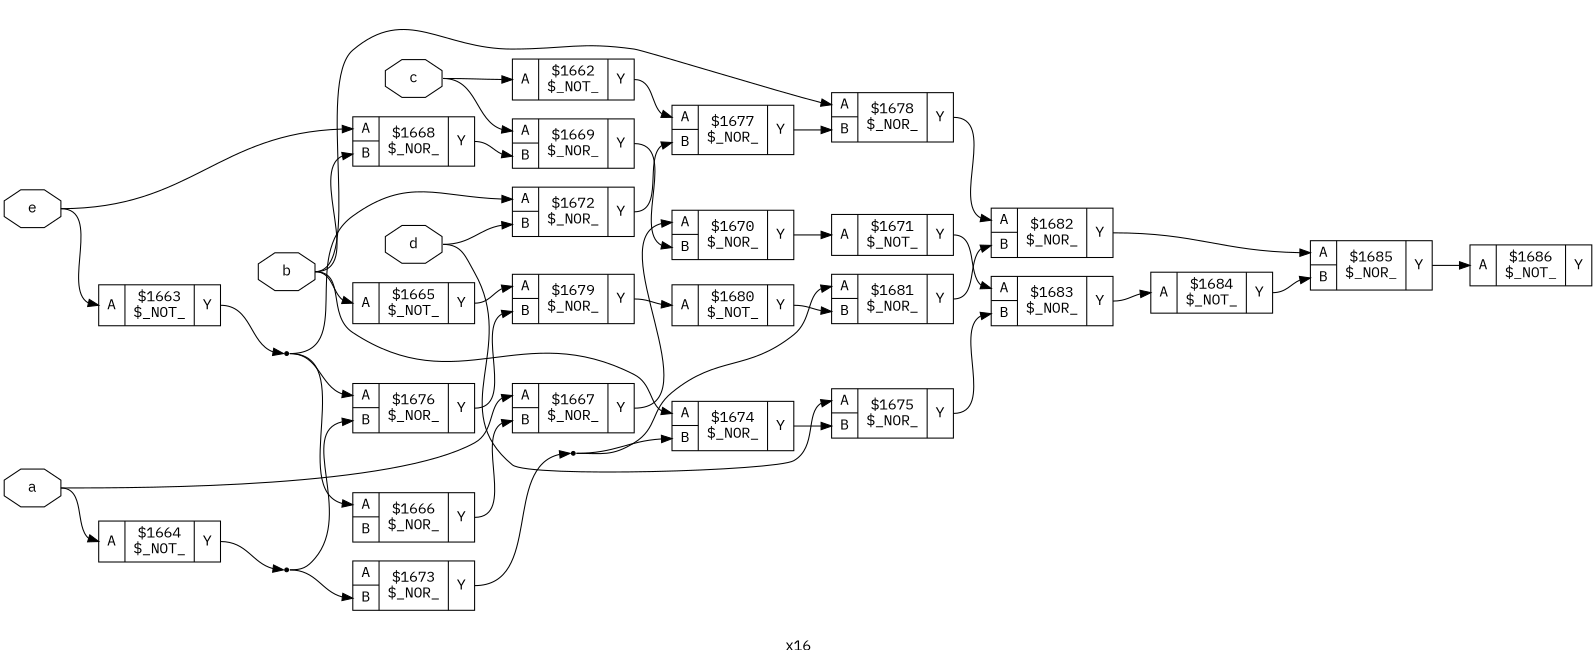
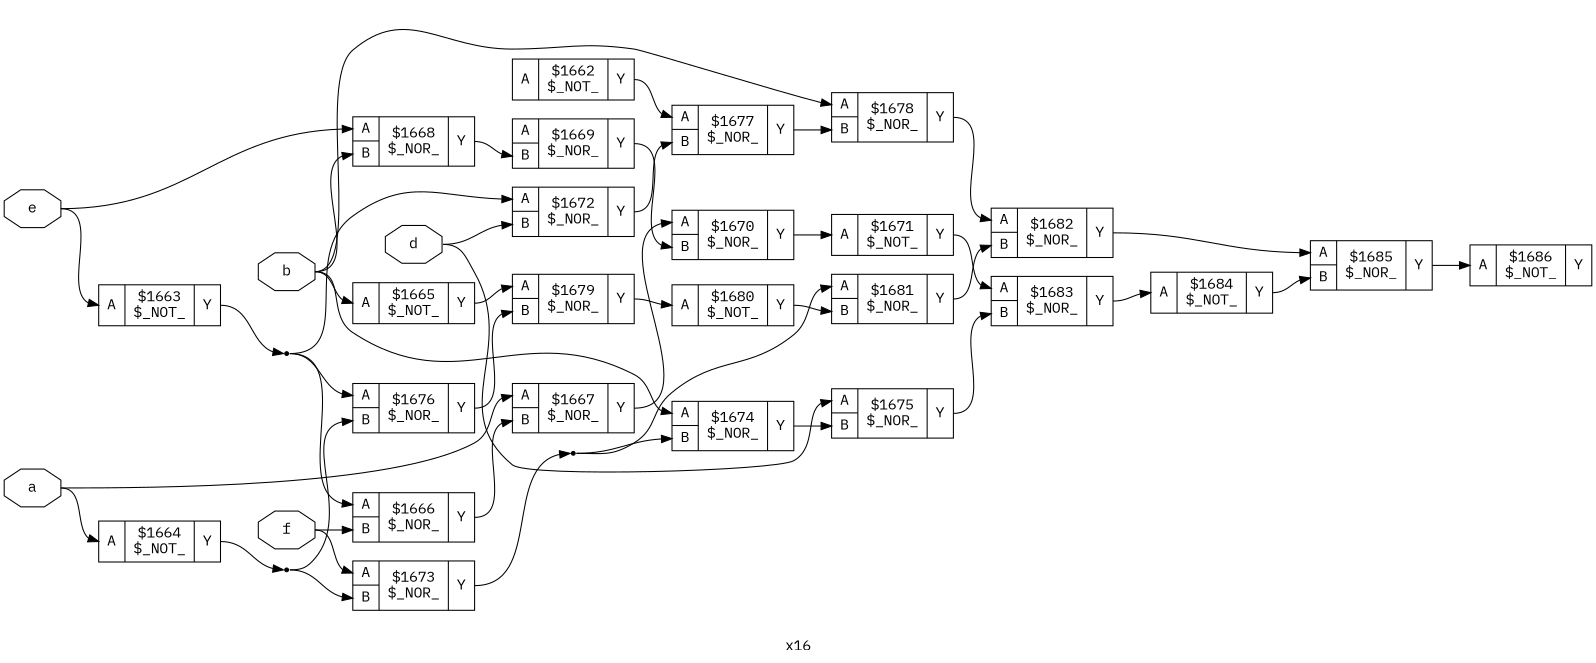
  digraph {
    fontname="IBM Plex Mono"
    label=x16
    rankdir=LR
    remincross=true
    node [fontname="IBM Plex Mono" shape=record]
    edge [color=black fontname="IBM Plex Mono" headport="p32:w" tailport="p33:e"]
    n25 [color=black fontcolor=black label=a shape=octagon]
    c36 [label="{{<p32> A}|$1664\n$_NOT_|{<p33> Y}}"]
    c40 [label="{{<p32> A|<p38> B}|$1667\n$_NOR_|{<p33> Y}}"]
    n1 [shape=point]
    c43 [label="{{<p32> A|<p38> B}|$1670\n$_NOR_|{<p33> Y}}"]
    n26 [color=black fontcolor=black label=b shape=octagon]
    c37 [label="{{<p32> A}|$1665\n$_NOT_|{<p33> Y}}"]
    c41 [label="{{<p32> A|<p38> B}|$1668\n$_NOR_|{<p33> Y}}"]
    c47 [label="{{<p32> A|<p38> B}|$1674\n$_NOR_|{<p33> Y}}"]
    c51 [label="{{<p32> A|<p38> B}|$1678\n$_NOR_|{<p33> Y}}"]
    c52 [label="{{<p32> A|<p38> B}|$1679\n$_NOR_|{<p33> Y}}"]
    c42 [label="{{<p32> A|<p38> B}|$1669\n$_NOR_|{<p33> Y}}"]
    c48 [label="{{<p32> A|<p38> B}|$1675\n$_NOR_|{<p33> Y}}"]
    c55 [label="{{<p32> A|<p38> B}|$1682\n$_NOR_|{<p33> Y}}"]
-   n27 [color=black fontcolor=black label=c shape=octagon]
    c34 [label="{{<p32> A}|$1662\n$_NOT_|{<p33> Y}}"]
    c50 [label="{{<p32> A|<p38> B}|$1677\n$_NOR_|{<p33> Y}}"]
    n28 [color=black fontcolor=black label=d shape=octagon]
    c45 [label="{{<p32> A|<p38> B}|$1672\n$_NOR_|{<p33> Y}}"]
    c56 [label="{{<p32> A|<p38> B}|$1683\n$_NOR_|{<p33> Y}}"]
    n29 [color=black fontcolor=black label=e shape=octagon]
    c35 [label="{{<p32> A}|$1663\n$_NOT_|{<p33> Y}}"]
    n24 [shape=point]
+   n30 [color=black fontcolor=black label=f shape=octagon]
    c39 [label="{{<p32> A|<p38> B}|$1666\n$_NOR_|{<p33> Y}}"]
    c46 [label="{{<p32> A|<p38> B}|$1673\n$_NOR_|{<p33> Y}}"]
    n10 [shape=point]
    c49 [label="{{<p32> A|<p38> B}|$1676\n$_NOR_|{<p33> Y}}"]
    c53 [label="{{<p32> A}|$1680\n$_NOT_|{<p33> Y}}"]
    c44 [label="{{<p32> A}|$1671\n$_NOT_|{<p33> Y}}"]
    c57 [label="{{<p32> A}|$1684\n$_NOT_|{<p33> Y}}"]
    c54 [label="{{<p32> A|<p38> B}|$1681\n$_NOR_|{<p33> Y}}"]
    c58 [label="{{<p32> A|<p38> B}|$1685\n$_NOR_|{<p33> Y}}"]
    c59 [label="{{<p32> A}|$1686\n$_NOT_|{<p33> Y}}"]
    n25 -> c36 [tailport=e]
    n25 -> c40 [tailport=e]
    c36 -> n1 [headport=w]
    c40 -> c43
    n1 -> c46 [headport="p38:w" tailport=e]
    n1 -> c49 [headport="p38:w" tailport=e]
    c43 -> c44
    n26 -> c37 [tailport=e]
    n26 -> c41 [headport="p38:w" tailport=e]
    n26 -> c47 [tailport=e]
    n26 -> c51 [tailport=e]
    c37 -> c52
    c41 -> c42 [headport="p38:w"]
    c47 -> c48 [headport="p38:w"]
    c51 -> c55
    c52 -> c53
    c42 -> c43 [headport="p38:w"]
    c48 -> c56 [headport="p38:w"]
    c55 -> c58
-   n27 -> c42 [tailport=e]
-   n27 -> c34 [tailport=e]
    c34 -> c50
    c50 -> c51 [headport="p38:w"]
    n28 -> c48 [tailport=e]
    n28 -> c45 [headport="p38:w" tailport=e]
    c45 -> c50 [headport="p38:w"]
    c56 -> c57
    n29 -> c41 [tailport=e]
    n29 -> c35 [tailport=e]
    c35 -> n24 [headport=w]
    n24 -> c45 [tailport=e]
    n24 -> c39 [tailport=e]
    n24 -> c49 [tailport=e]
+   n30 -> c39 [headport="p38:w" tailport=e]
+   n30 -> c46 [tailport=e]
    c39 -> c40 [headport="p38:w"]
    c46 -> n10 [headport=w]
    n10 -> c47 [headport="p38:w" tailport=e]
    n10 -> c54 [tailport=e]
    c49 -> c52 [headport="p38:w"]
    c53 -> c54 [headport="p38:w"]
    c44 -> c56
    c57 -> c58 [headport="p38:w"]
    c54 -> c55 [headport="p38:w"]
    c58 -> c59
  }
